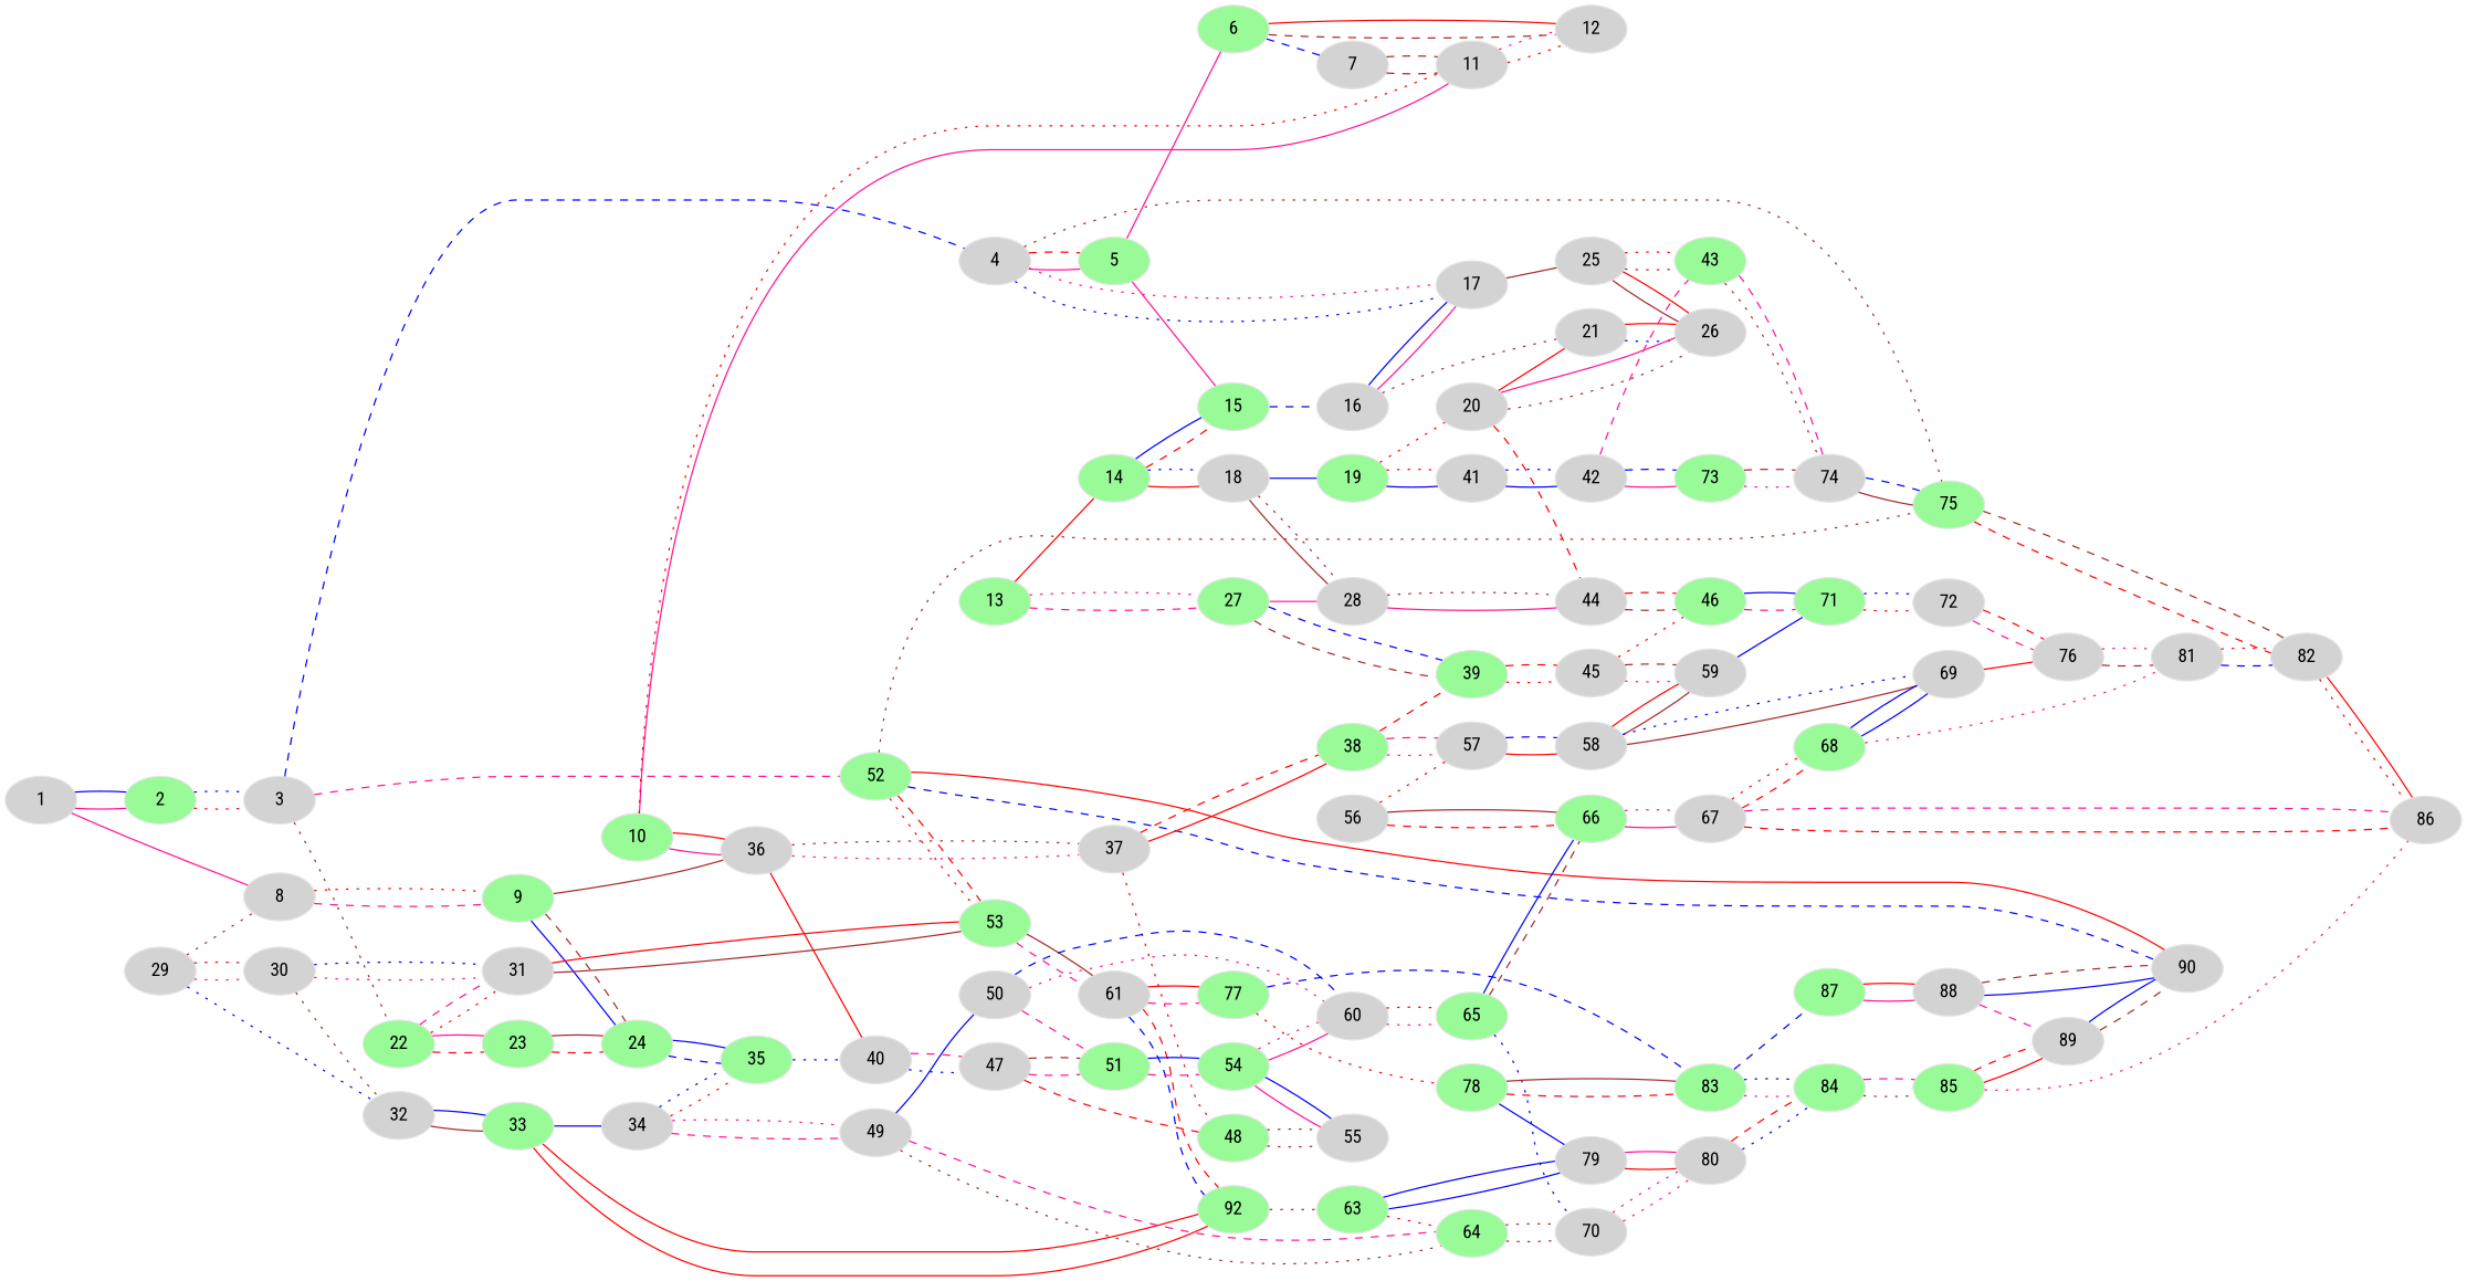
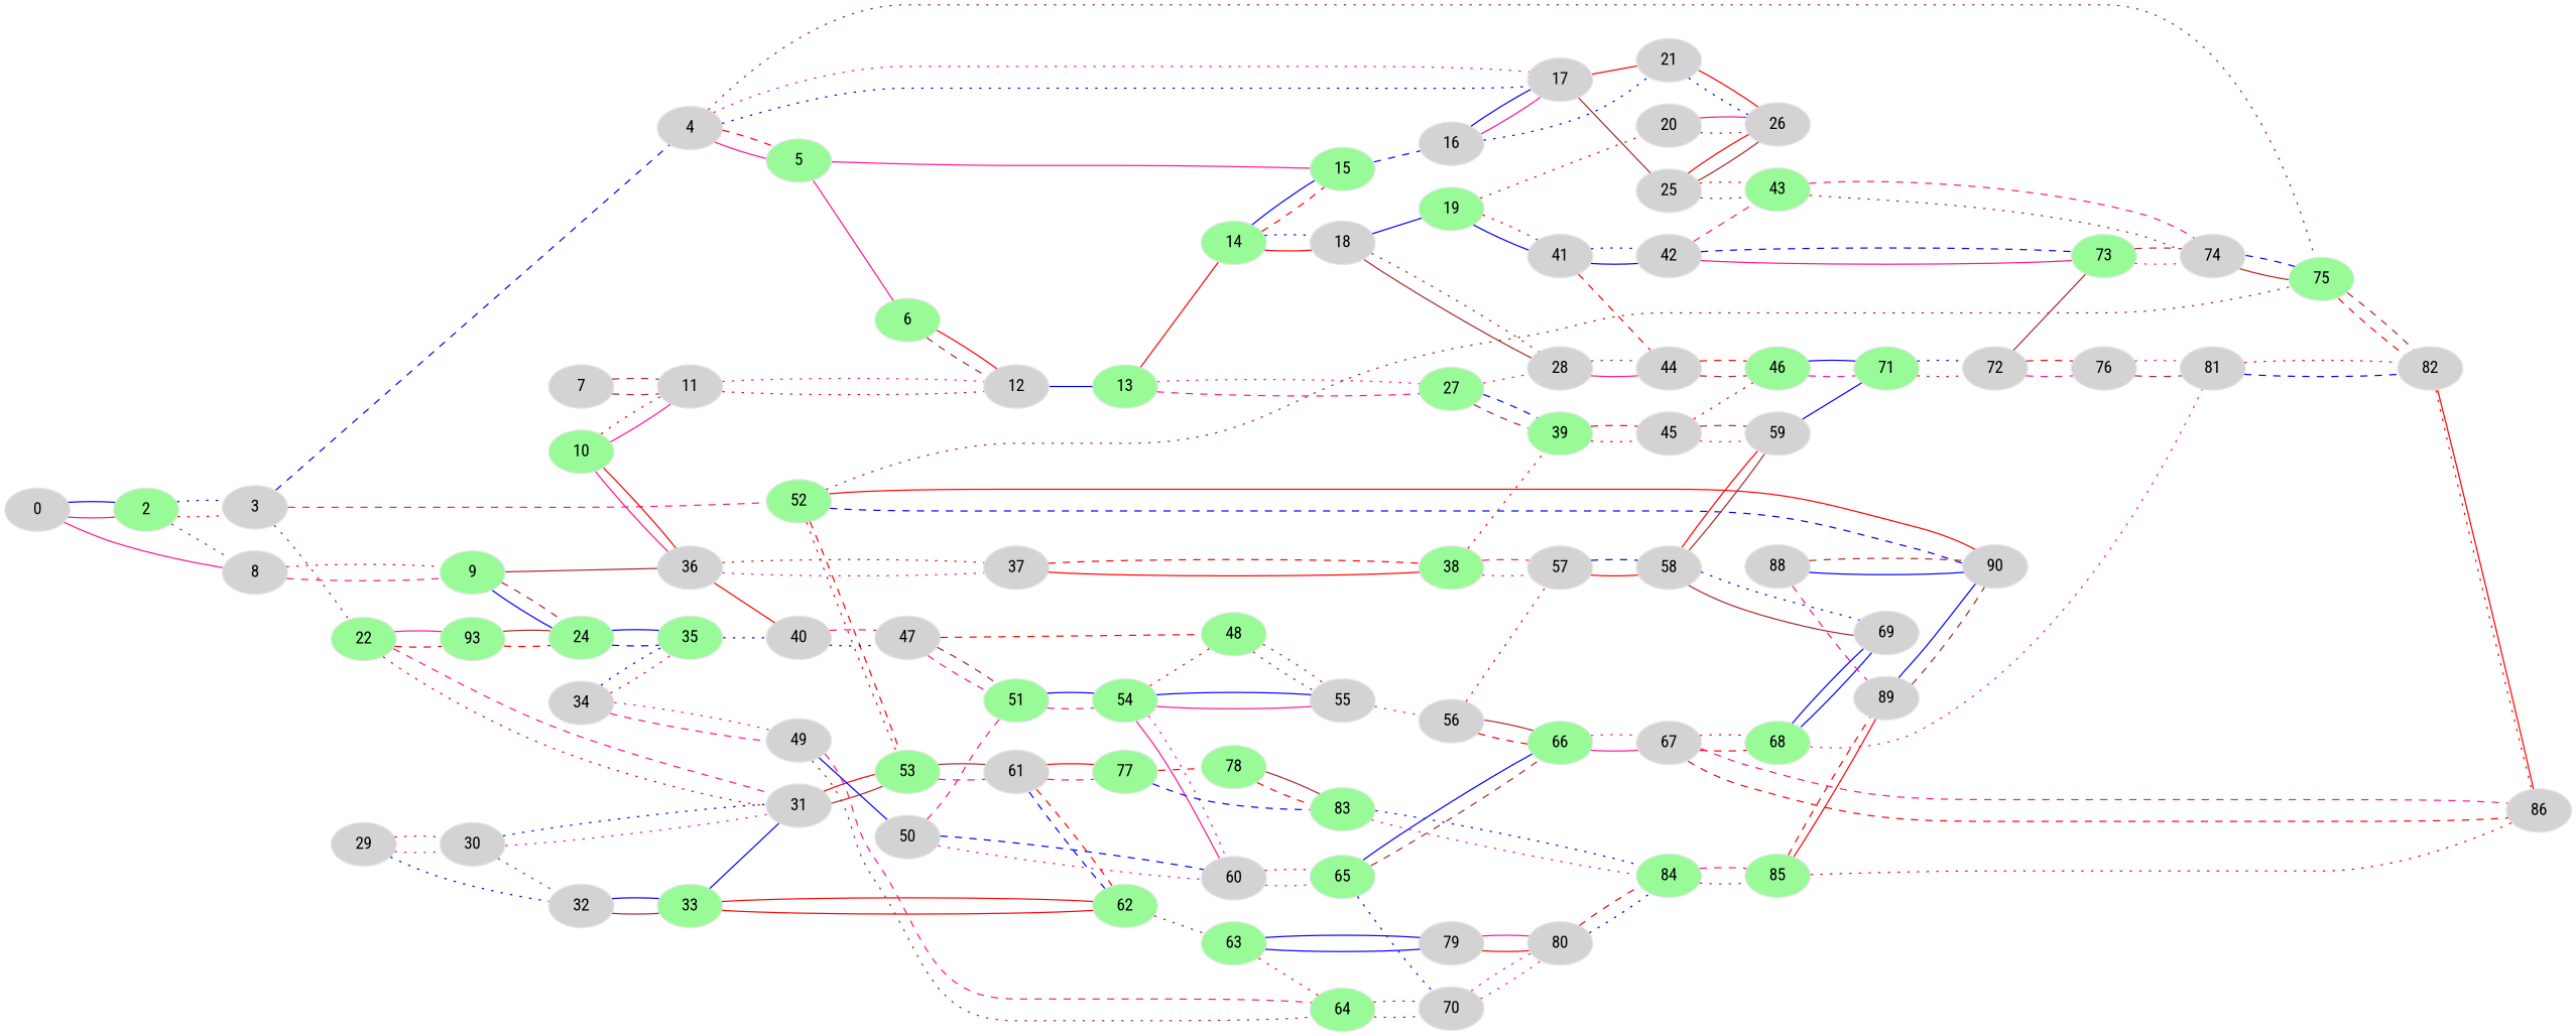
  graph {
    fontname="Roboto Condensed"
    rankdir=LR
    node [color=gray90 fillcolor=lightgrey fontname="Roboto Condensed" style=filled]
    edge [color=red fontname="Roboto Condensed" style=dotted]
    2 [fillcolor=palegreen]
-   1
+   1 [label=0]
    8
    3
    9 [fillcolor=palegreen]
    4
    22 [fillcolor=palegreen]
    52 [fillcolor=palegreen]
    5 [fillcolor=palegreen]
    17
    75 [fillcolor=palegreen]
-   23 [fillcolor=palegreen]
+   23 [fillcolor=palegreen label=93]
    31
    53 [fillcolor=palegreen]
    90
    6 [fillcolor=palegreen]
    15 [fillcolor=palegreen]
    25
    82
    7
    12
    16
    11
    13 [fillcolor=palegreen]
    24 [fillcolor=palegreen]
    36
    10 [fillcolor=palegreen]
    35 [fillcolor=palegreen]
    40
    37
    14 [fillcolor=palegreen]
    27 [fillcolor=palegreen]
    18
    28
    39 [fillcolor=palegreen]
    19 [fillcolor=palegreen]
    21
    26
    43 [fillcolor=palegreen]
    20
    41
    44
    42
    74
    45
    46 [fillcolor=palegreen]
    29
    30
    32
    33 [fillcolor=palegreen]
    61
    34
-   62 [fillcolor=palegreen label=92]
+   62 [fillcolor=palegreen]
    49
    63 [fillcolor=palegreen]
    50
    64 [fillcolor=palegreen]
    47
    38 [fillcolor=palegreen]
    48 [fillcolor=palegreen]
    57
    55
    58
    59
    51 [fillcolor=palegreen]
    73 [fillcolor=palegreen]
    71 [fillcolor=palegreen]
    72
    54 [fillcolor=palegreen]
    56
    60
    70
    65 [fillcolor=palegreen]
    77 [fillcolor=palegreen]
    66 [fillcolor=palegreen]
    67
    69
    76
    78 [fillcolor=palegreen]
    83 [fillcolor=palegreen]
    79
    80
    68 [fillcolor=palegreen]
    86
    81
    84 [fillcolor=palegreen]
-   87 [fillcolor=palegreen]
    88
    85 [fillcolor=palegreen]
    89
-   29 -- 8 [color=brown]
+   2 -- 8 [color=brown]
    2 -- 3
    2 -- 3 [color=blue]
    1 -- 2 [color=deeppink style=solid]
    1 -- 2 [color=blue style=solid]
    1 -- 8 [color=deeppink style=solid]
    8 -- 9 [color=deeppink style=dashed]
    8 -- 9
    3 -- 4 [color=blue style=dashed]
    3 -- 22 [color=brown]
    3 -- 52 [color=deeppink style=dashed]
    9 -- 24 [color=blue style=solid]
    9 -- 24 [color=brown style=dashed]
    9 -- 36 [color=brown style=solid]
    4 -- 5 [color=deeppink style=solid]
    4 -- 5 [style=dashed]
    4 -- 17 [color=blue]
    4 -- 17 [color=deeppink]
    4 -- 75 [color=brown]
    22 -- 23 [style=dashed]
    22 -- 23 [color=deeppink style=solid]
    22 -- 31
    22 -- 31 [color=deeppink style=dashed]
    52 -- 75 [color=brown]
    52 -- 53
    52 -- 53 [style=dashed]
    52 -- 90 [color=blue style=dashed]
    52 -- 90 [style=solid]
    5 -- 6 [color=deeppink style=solid]
    5 -- 15 [color=deeppink style=solid]
    17 -- 25 [color=brown style=solid]
    75 -- 82 [style=dashed]
    75 -- 82 [color=brown style=dashed]
    23 -- 24 [style=dashed]
    23 -- 24 [color=brown style=solid]
    31 -- 53 [color=brown style=solid]
    31 -- 53 [style=solid]
    53 -- 61 [color=deeppink style=dashed]
    53 -- 61 [color=brown style=solid]
-   6 -- 7 [color=blue style=dashed]
    6 -- 12 [color=brown style=dashed]
    6 -- 12 [style=solid]
    15 -- 16 [color=blue style=dashed]
    25 -- 26 [color=brown style=solid]
    25 -- 26 [style=solid]
    25 -- 43 [color=brown]
    25 -- 43
    82 -- 86
    82 -- 86 [style=solid]
    7 -- 11 [color=brown style=dashed]
    7 -- 11 [color=brown style=dashed]
+   12 -- 13 [color=blue style=solid]
    16 -- 17 [color=deeppink style=solid]
    16 -- 17 [color=blue style=solid]
-   16 -- 21 [color=brown]
+   16 -- 21 [color=blue]
    11 -- 12
    11 -- 12 [color=deeppink]
    13 -- 14 [style=solid]
    13 -- 27 [color=deeppink style=dashed]
    13 -- 27 [color=deeppink]
    24 -- 35 [color=blue style=dashed]
    24 -- 35 [color=blue style=solid]
    36 -- 40 [style=solid]
    36 -- 37 [color=deeppink]
    36 -- 37 [color=brown]
    10 -- 11 [color=deeppink style=solid]
    10 -- 11
    10 -- 36 [color=deeppink style=solid]
    10 -- 36 [style=solid]
    35 -- 40 [color=blue]
    40 -- 47 [color=blue]
    40 -- 47 [color=deeppink style=dashed]
    37 -- 38 [style=solid]
    37 -- 38 [style=dashed]
-   37 -- 48
+   54 -- 48
    14 -- 15 [style=dashed]
    14 -- 15 [color=blue style=solid]
    14 -- 18 [style=solid]
    14 -- 18 [color=blue]
-   27 -- 28 [color=deeppink style=solid]
+   27 -- 28 [color=deeppink]
    27 -- 39 [color=brown style=dashed]
    27 -- 39 [color=blue style=dashed]
    18 -- 28 [color=brown style=solid]
    18 -- 28 [color=brown]
    18 -- 19 [color=blue style=solid]
    28 -- 44 [color=deeppink style=solid]
    28 -- 44 [color=brown]
    39 -- 45
    39 -- 45 [style=dashed]
    19 -- 20
    19 -- 41 [color=blue style=solid]
    19 -- 41
    21 -- 26 [color=blue]
    21 -- 26 [style=solid]
    43 -- 74 [color=brown]
    43 -- 74 [color=deeppink style=dashed]
-   20 -- 21 [style=solid]
+   17 -- 21 [style=solid]
    20 -- 26 [color=brown]
    20 -- 26 [color=deeppink style=solid]
-   20 -- 44 [style=dashed]
+   41 -- 44 [style=dashed]
    41 -- 42 [color=blue style=solid]
    41 -- 42 [color=blue]
    44 -- 46 [color=brown style=dashed]
    44 -- 46 [style=dashed]
    42 -- 43 [color=deeppink style=dashed]
    42 -- 73 [color=deeppink style=solid]
    42 -- 73 [color=blue style=dashed]
    74 -- 75 [color=brown style=solid]
    74 -- 75 [color=blue style=dashed]
    45 -- 46
    45 -- 59 [color=deeppink]
    45 -- 59 [color=brown style=dashed]
    46 -- 71 [color=deeppink style=dashed]
    46 -- 71 [color=blue style=solid]
    29 -- 30 [color=deeppink]
    29 -- 30
    29 -- 32 [color=blue]
    30 -- 31 [color=deeppink]
    30 -- 31 [color=blue]
    30 -- 32 [color=brown]
    32 -- 33 [color=brown style=solid]
    32 -- 33 [color=blue style=solid]
-   33 -- 34 [color=blue style=solid]
+   33 -- 31 [color=blue style=solid]
    33 -- 62 [style=solid]
    33 -- 62 [style=solid]
    61 -- 62 [color=blue style=dashed]
    61 -- 62 [style=dashed]
    61 -- 77 [color=deeppink style=dashed]
    61 -- 77 [style=solid]
    34 -- 35
    34 -- 35 [color=blue]
    34 -- 49 [color=deeppink style=dashed]
    34 -- 49 [color=deeppink]
    62 -- 63 [color=brown]
    49 -- 50 [color=blue style=solid]
    49 -- 64 [color=brown]
    49 -- 64 [color=deeppink style=dashed]
    63 -- 64
    63 -- 79 [color=blue style=solid]
    63 -- 79 [color=blue style=solid]
    50 -- 51 [color=deeppink style=dashed]
    50 -- 60 [color=deeppink]
    50 -- 60 [color=blue style=dashed]
    64 -- 70 [color=brown]
    64 -- 70 [color=brown]
    47 -- 48 [style=dashed]
    47 -- 51 [color=deeppink style=dashed]
    47 -- 51 [color=brown style=dashed]
-   38 -- 39 [style=dashed]
+   38 -- 39
    38 -- 57 [color=deeppink]
    38 -- 57 [color=deeppink style=dashed]
    48 -- 55 [color=brown]
    48 -- 55 [color=brown]
    57 -- 58 [style=solid]
    57 -- 58 [color=blue style=dashed]
+   55 -- 56 [color=deeppink]
    58 -- 59 [color=brown style=solid]
    58 -- 59 [style=solid]
    58 -- 69 [color=brown style=solid]
    58 -- 69 [color=blue]
    59 -- 71 [color=blue style=solid]
    51 -- 54 [color=deeppink style=dashed]
    51 -- 54 [color=blue style=solid]
    73 -- 74 [color=deeppink]
    73 -- 74 [color=brown style=dashed]
    71 -- 72
    71 -- 72 [color=blue]
+   72 -- 73 [color=brown style=solid]
    72 -- 76 [color=deeppink style=dashed]
    72 -- 76 [style=dashed]
    54 -- 55 [color=deeppink style=solid]
    54 -- 55 [color=blue style=solid]
    54 -- 60 [color=deeppink style=solid]
    54 -- 60 [color=deeppink]
    56 -- 57
    56 -- 66 [style=dashed]
    56 -- 66 [color=brown style=solid]
    60 -- 65 [color=deeppink]
    60 -- 65
    70 -- 80 [color=deeppink]
    70 -- 80 [color=deeppink]
    65 -- 70 [color=blue]
    65 -- 66 [color=brown style=dashed]
    65 -- 66 [color=blue style=solid]
-   77 -- 78
+   77 -- 78 [style=dashed]
    77 -- 83 [color=blue style=dashed]
    66 -- 67 [color=deeppink style=solid]
    66 -- 67 [color=deeppink]
    67 -- 68 [style=dashed]
    67 -- 68
    67 -- 86 [style=dashed]
    67 -- 86 [color=deeppink style=dashed]
-   69 -- 76 [style=solid]
    76 -- 81 [color=brown style=dashed]
    76 -- 81 [color=deeppink]
    78 -- 83 [style=dashed]
    78 -- 83 [color=brown style=solid]
-   78 -- 79 [color=blue style=solid]
    83 -- 84 [color=deeppink]
    83 -- 84 [color=blue]
-   83 -- 87 [color=blue style=dashed]
    79 -- 80 [style=solid]
    79 -- 80 [color=deeppink style=solid]
    80 -- 84 [color=blue]
    80 -- 84 [style=dashed]
    68 -- 69 [color=blue style=solid]
    68 -- 69 [color=blue style=solid]
    68 -- 81 [color=deeppink]
    81 -- 82 [color=blue style=dashed]
    81 -- 82
    84 -- 85 [color=brown]
    84 -- 85 [color=deeppink style=dashed]
-   87 -- 88 [color=deeppink style=solid]
-   87 -- 88 [style=solid]
    88 -- 90 [color=blue style=solid]
    88 -- 90 [color=brown style=dashed]
    88 -- 89 [color=deeppink style=dashed]
-   85 -- 86 [color=deeppink]
+   85 -- 86
    85 -- 89 [style=solid]
    85 -- 89 [style=dashed]
    89 -- 90 [color=brown style=dashed]
    89 -- 90 [color=blue style=solid]
  }
